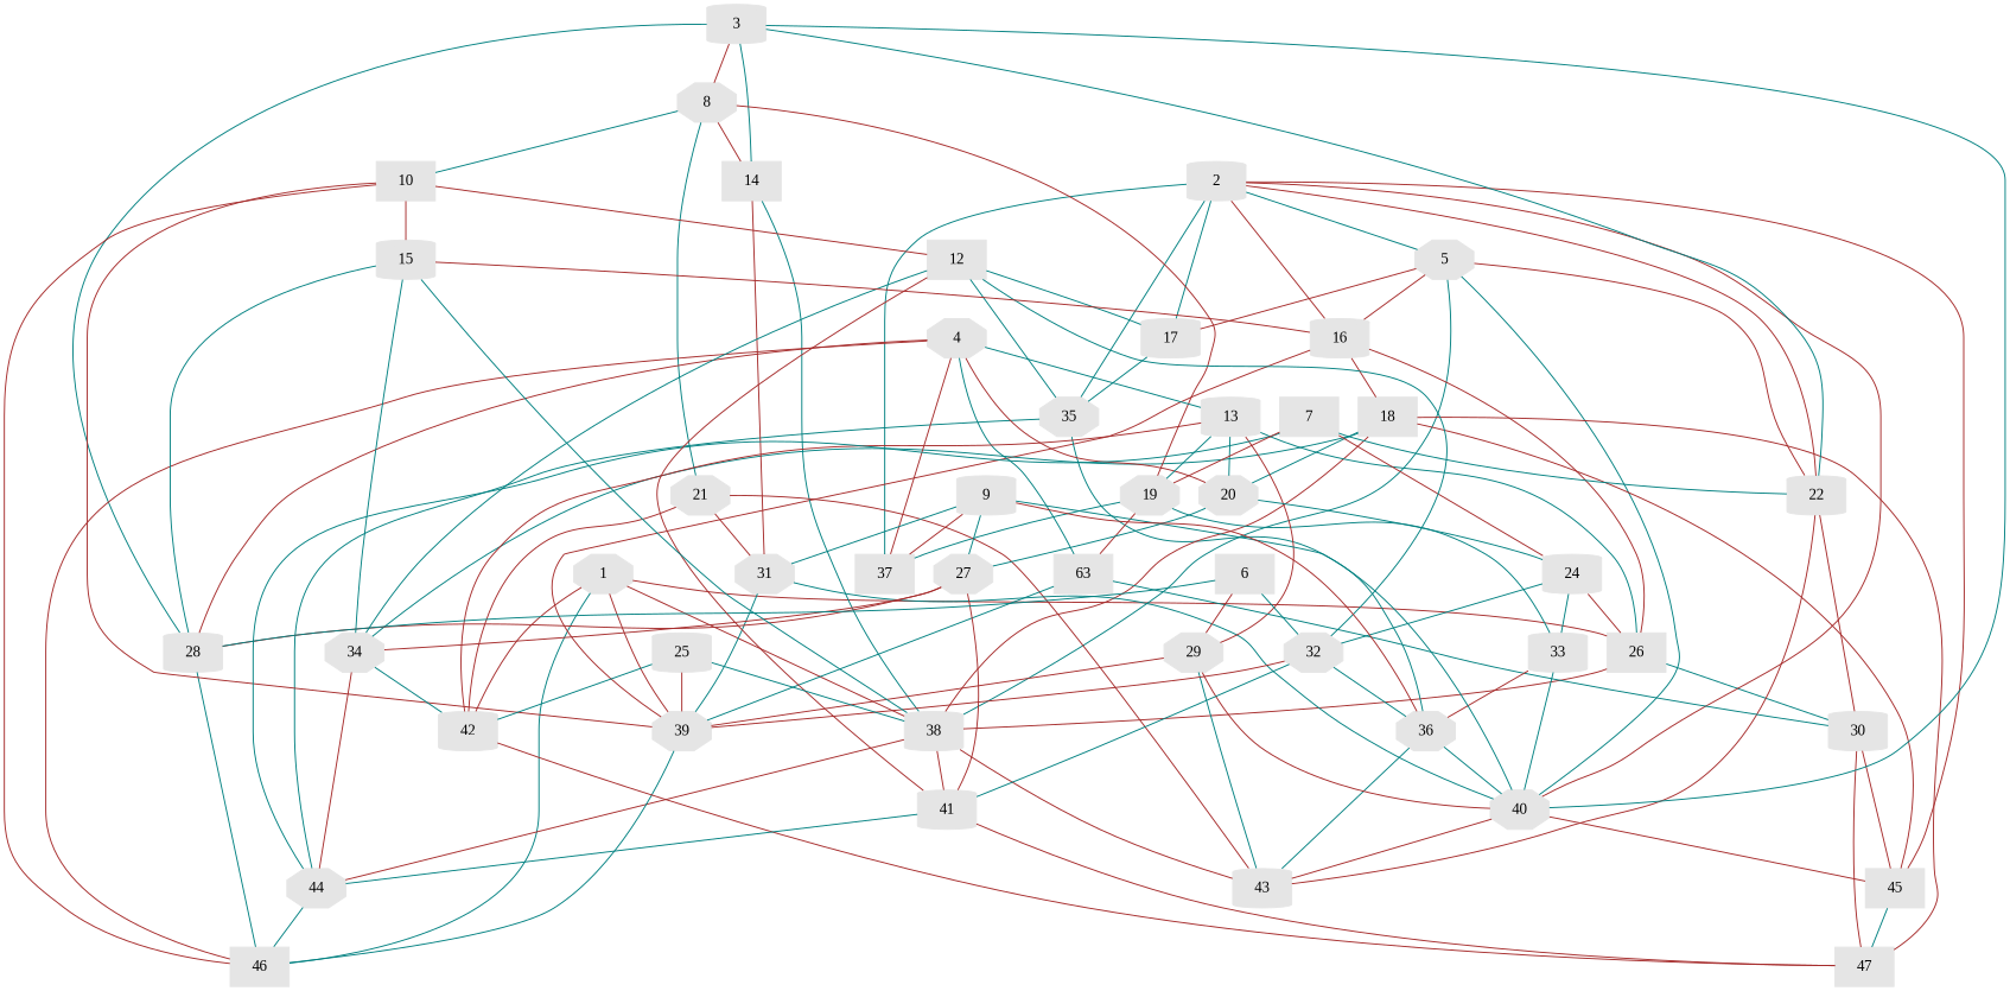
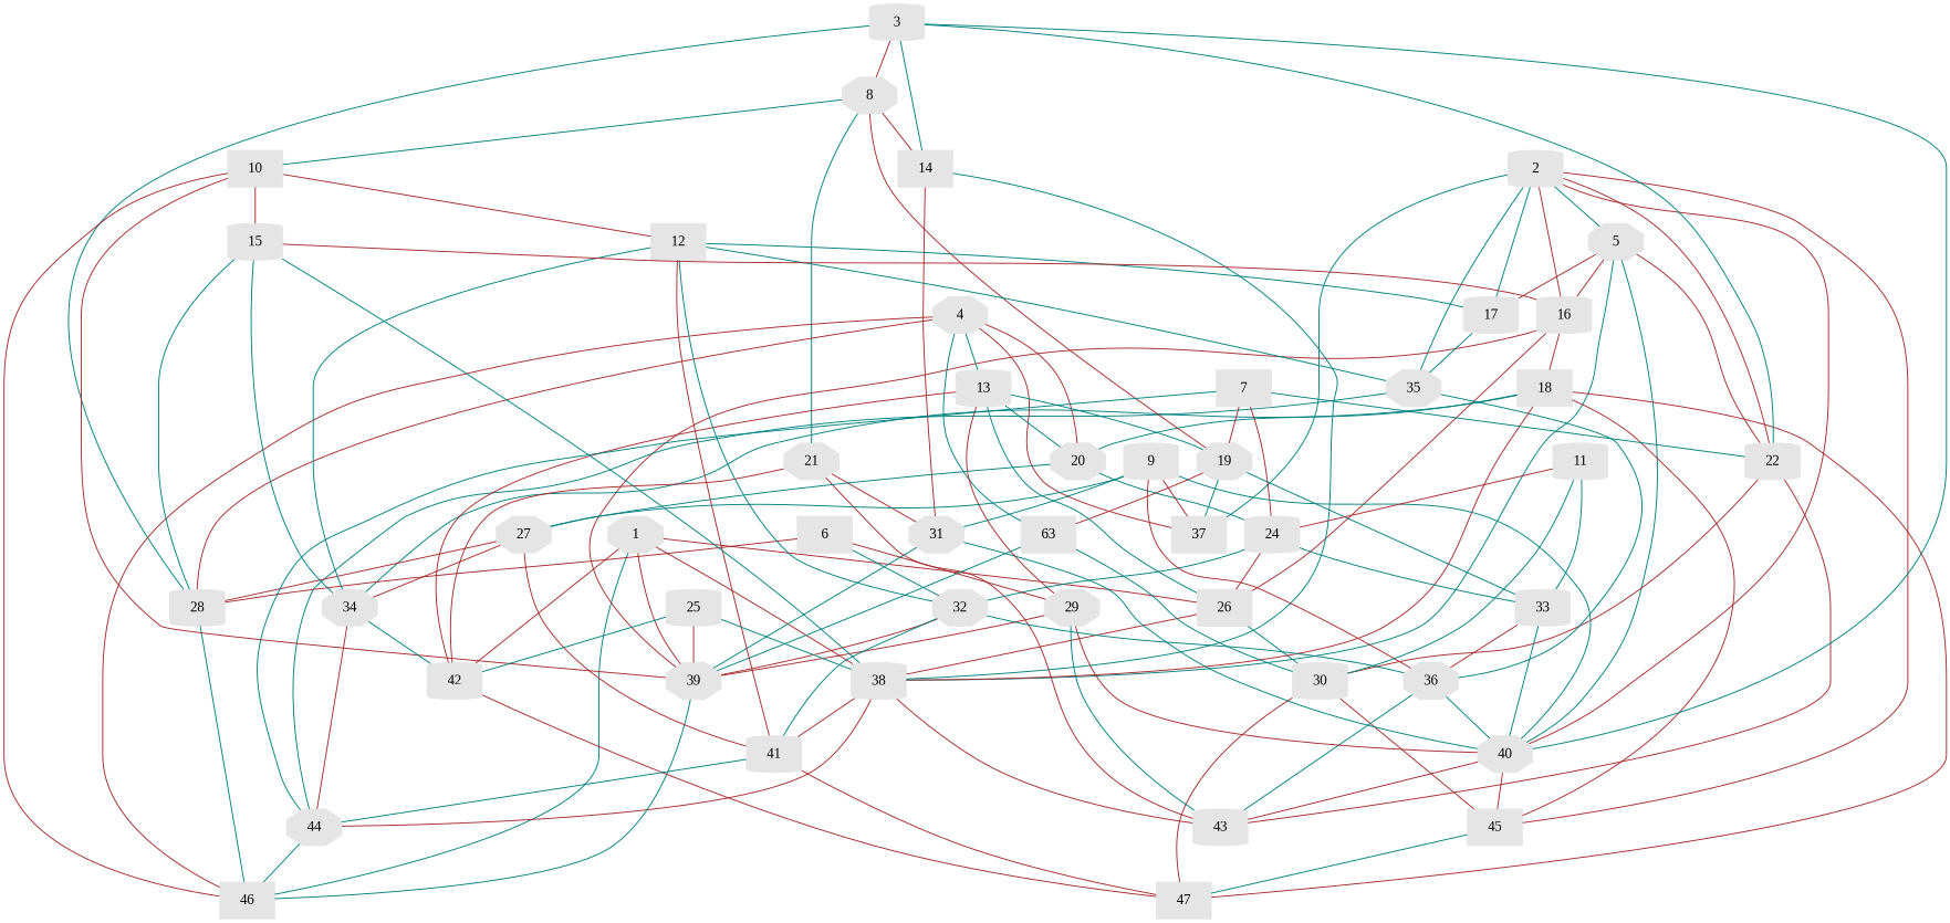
  graph {
    fontname="Liberation Serif"
    node [color=gray90 fontname="Liberation Serif" shape=cylinder style=filled]
    edge [color=brown fontname="Liberation Serif" weight=1.0]
    1 [shape=octagon]
    26 [shape=box]
    38
    39 [shape=octagon]
    42
    46 [shape=box]
    30
    37 [shape=box]
    44 [shape=octagon]
    41
    43
    47 [shape=box]
    2
    5 [shape=octagon]
    16
    17
    22
    35 [shape=octagon]
    40 [shape=octagon]
    45 [shape=box]
    18 [shape=box]
    36 [shape=octagon]
    3
    8 [shape=octagon]
    14 [shape=box]
    28
    19 [shape=octagon]
    10 [shape=box]
    21 [shape=octagon]
    31 [shape=octagon]
    4 [shape=octagon]
    13
    20 [shape=octagon]
    n34 [label=63 shape=box]
    29 [shape=octagon]
    24
    27 [shape=octagon]
    6 [shape=box]
    32 [shape=octagon]
    7 [shape=box]
    33
    12 [shape=box]
    15
    9
    34 [shape=octagon]
+   11
    25
    1 -- 26
    1 -- 38
    1 -- 39
    1 -- 42
    1 -- 46 [color=teal]
    26 -- 38
    26 -- 30 [color=teal]
    38 -- 44
    38 -- 41
    38 -- 43
    39 -- 46 [color=teal]
    42 -- 47
    30 -- 47
    30 -- 45
    44 -- 46 [color=teal]
    41 -- 44 [color=teal]
    41 -- 47
    2 -- 37 [color=teal weight=2.0]
    2 -- 5 [color=teal]
    2 -- 16
    2 -- 17 [color=teal]
    2 -- 22
    2 -- 35 [color=teal weight=2.0]
    2 -- 40
    2 -- 45
    5 -- 38 [color=teal]
    5 -- 16
    5 -- 17
    5 -- 22
    5 -- 40 [color=teal]
    16 -- 26
    16 -- 39
    16 -- 18
    17 -- 35 [color=teal]
    22 -- 30
    22 -- 43
    35 -- 44 [color=teal]
    35 -- 36 [color=teal]
    40 -- 43
    40 -- 45
    45 -- 47 [color=teal weight=2.0]
    18 -- 38
    18 -- 47
    18 -- 45
    18 -- 20 [color=teal]
    18 -- 34 [color=teal]
    36 -- 43 [color=teal]
    36 -- 40 [color=teal]
    3 -- 22 [color=teal]
    3 -- 40 [color=teal]
    3 -- 8 [weight=2.0]
    3 -- 14 [color=teal]
    3 -- 28 [color=teal]
    8 -- 14
    8 -- 19
    8 -- 10 [color=teal]
    8 -- 21 [color=teal]
    14 -- 38 [color=teal]
    14 -- 31
    28 -- 46 [color=teal]
    19 -- 37 [color=teal]
    19 -- n34
    19 -- 33 [color=teal]
    10 -- 39
    10 -- 46
    10 -- 12
    10 -- 15 [weight=2.0]
    21 -- 42
    21 -- 43
    21 -- 31
    31 -- 39 [color=teal]
    31 -- 40 [color=teal]
    4 -- 46
    4 -- 37
    4 -- 28
    4 -- 13 [color=teal]
    4 -- 20
    4 -- n34 [color=teal]
    13 -- 26 [color=teal]
    13 -- 42
    13 -- 19 [color=teal]
    13 -- 20 [color=teal]
    13 -- 29
    20 -- 24 [color=teal]
    20 -- 27 [color=teal weight=2.0]
    n34 -- 39 [color=teal]
    n34 -- 30 [color=teal]
    29 -- 39
    29 -- 43 [color=teal]
    29 -- 40
    24 -- 26
    24 -- 32 [color=teal]
    24 -- 33 [color=teal]
    27 -- 41
    27 -- 28
    27 -- 34
-   6 -- 28 [color=teal]
+   6 -- 28
    6 -- 29 [weight=2.0]
    6 -- 32 [color=teal]
    32 -- 39
    32 -- 41 [color=teal]
    32 -- 36 [color=teal]
    7 -- 44 [color=teal]
    7 -- 22 [color=teal]
    7 -- 19
    7 -- 24
    33 -- 40 [color=teal]
    33 -- 36
    12 -- 41
    12 -- 17 [color=teal]
    12 -- 35 [color=teal]
    12 -- 32 [color=teal]
    12 -- 34 [color=teal]
    15 -- 38 [color=teal]
    15 -- 16
    15 -- 28 [color=teal]
    15 -- 34 [color=teal]
    9 -- 37
    9 -- 40 [color=teal]
    9 -- 36
    9 -- 31 [color=teal weight=2.0]
    9 -- 27 [color=teal]
    34 -- 42 [color=teal]
    34 -- 44
+   11 -- 30 [color=teal]
+   11 -- 24
+   11 -- 33 [color=teal weight=2.0]
    25 -- 38 [color=teal]
    25 -- 39 [weight=2.0]
    25 -- 42 [color=teal]
  }
